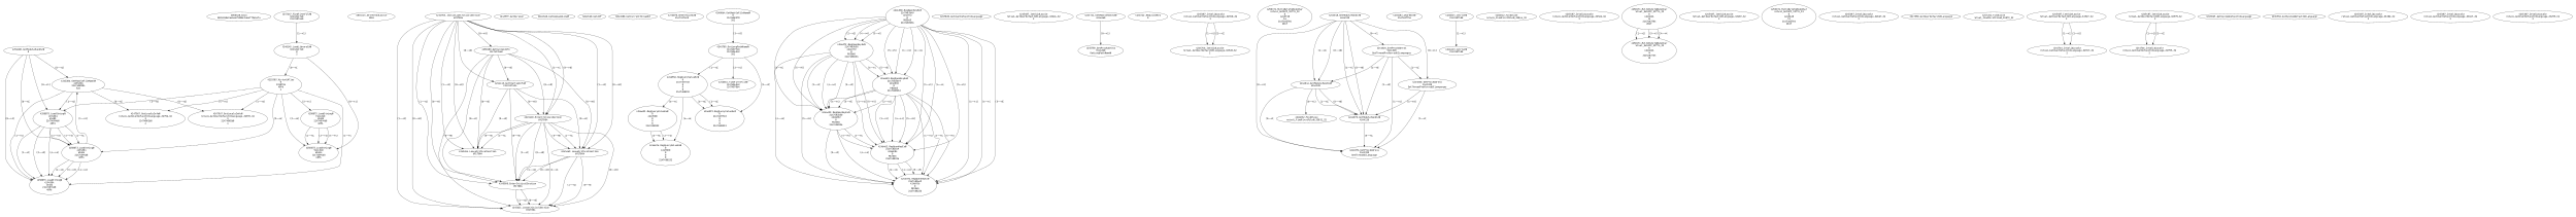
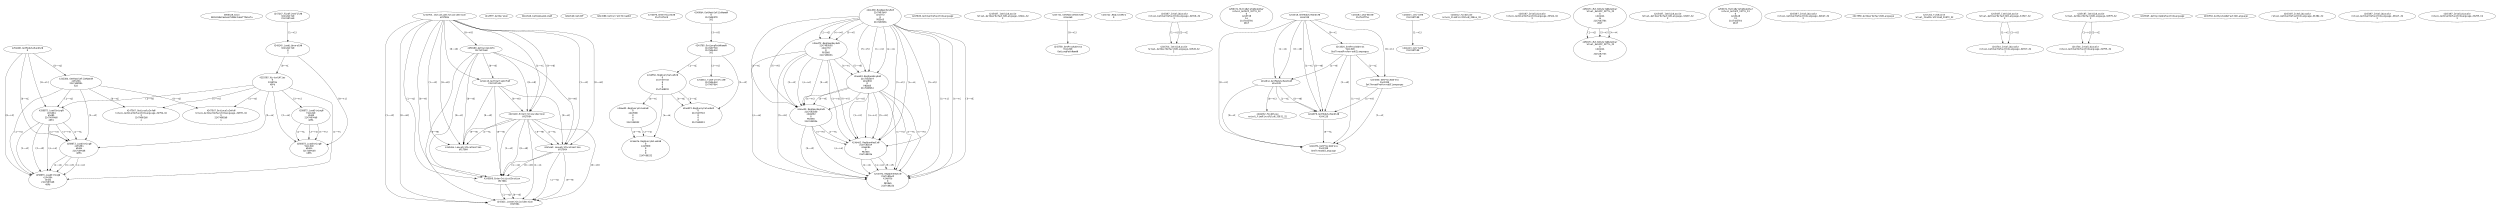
  digraph {
    fontname="JetBrains Mono"
    node [fontname="JetBrains Mono"]
    edge [fontname="JetBrains Mono"]
    n1 [label="6850628.main\n0034150e96a164f5308c1d6477961a7a"]
    n2 [label="4254480.GetModuleHandleW\n0"]
    n3 [label="4243306.GetModuleFileNameW\n4194304\n2147408904\n522"]
    n4 [label="4250073.LoadStringW\n4194304\n65485\n2147409468\n4096"]
    n5 [label="4250073.LoadStringW\n4194304\n65484\n2147409468\n4096"]
    n6 [label="4250073.LoadStringW\n4194304\n65483\n2147409468\n4096"]
    n7 [label="4247567.GetLocaleInfoW\nretval_GetUserDefaultUILanguage_32939_32\n3\n2147408268\n4"]
    n8 [label="4247567.GetLocaleInfoW\nretval_GetUserDefaultUILanguage_32996_32\n3\n2147408268\n4"]
-   n9 [label="6844434.SetThreadLocale\n1024"]
    n10 [label="4243965.InitializeCriticalSection\n6917004"]
    n11 [label="4250188.GetSystemInfo\n2147417660"]
    n12 [label="4214413.GetStartupInfoW\n2147417624"]
    n13 [label="4245418.EnterCriticalSection\n6917004"]
    n14 [label="4245469.LeaveCriticalSection\n6917004"]
    n15 [label="4245580.EnterCriticalSection\n6917004"]
    n16 [label="4245621.LeaveCriticalSection\n6917004"]
    n17 [label="4245454.LeaveCriticalSection\n6917004"]
    n18 [label="4243979.GetVersion\n"]
    n19 [label="6844540.GetCommandLineW\n"]
    n20 [label="6844560.GetACP\n"]
    n21 [label="6844580.GetCurrentThreadId\n"]
    n22 [label="4276690.GetVersionExW\n2147417420"]
    n23 [label="4248064.GetModuleFileNameW\n0\n2147408370\n261"]
    n24 [label="4245785.GetLongPathNameW\n2147407710\n2147406542\n261"]
    n25 [label="4246556.RegQueryValueExW\n0\n2147407710\n0\n0\n0\n2147408232"]
    n26 [label="4246014.FindFirstFileW\n2147406542\n2147407064"]
    n27 [label="4246599.RegQueryValueExW\n0\n2147407710\n0\n0\n0\n2147408232"]
    n28 [label="4215383.VirtualAlloc\n0\n1310704\n4096\n4"]
    n29 [label="4250073.LoadStringW\n9441340\n65485\n2147409468\n4096"]
    n30 [label="4250073.LoadStringW\n9441340\n65484\n2147409468\n4096"]
    n31 [label="4246338.RegOpenKeyExW\n2147483649\n4246772\n0\n983065\n2147408236"]
    n32 [label="4246372.RegOpenKeyExW\n2147483650\n4246772\n0\n983065\n2147408236"]
    n33 [label="4246402.RegOpenKeyExW\n2147483649\n4246832\n0\n983065\n2147408236"]
    n34 [label="4246432.RegOpenKeyExW\n2147483650\n4246832\n0\n983065\n2147408236"]
    n35 [label="4246462.RegOpenKeyExW\n2147483649\n4246884\n0\n983065\n2147408236"]
    n36 [label="4246492.RegOpenKeyExW\n2147483649\n4246936\n0\n983065\n2147408236"]
    n37 [label="4247883.GetUserDefaultUILanguage\n"]
    n38 [label="4245487.IsValidLocale\nretval_GetUserDefaultUILanguage_33246_32\n2"]
    n39 [label="4245741.GetModuleHandleW\n4246160"]
    n40 [label="4245758.GetProcAddress\n9441320\nGetLongPathNameW"]
    n41 [label="4246635.RegQueryValueExW\n0\n4247000\n0\n0\n0\n2147408232"]
    n42 [label="4246676.RegQueryValueExW\n0\n4247000\n0\n0\n0\n2147408232"]
    n43 [label="4246722.RegCloseKey\n0"]
    n44 [label="4245487.IsValidLocale\nretval_GetUserDefaultUILanguage_32928_32\n2"]
    n45 [label="4244766.IsValidLocale\nretval_GetUserDefaultUILanguage_32928_32\n2"]
    n46 [label="4250171.MultiByteToWideChar\nretval_GetACP_32774_32\n0\n4243728\n16\n2147403704\n2047"]
    n47 [label="4244018.GetModuleHandleW\n4244120"]
    n48 [label="4244024.GetProcAddress\n9441320\nGetThreadPreferredUILanguages"]
    n49 [label="4244044.GetModuleHandleW\n4244120"]
    n50 [label="4244050.GetProcAddress\n9441320\nSetThreadPreferredUILanguages"]
    n51 [label="4244070.GetModuleHandleW\n4244120"]
    n52 [label="4244076.GetProcAddress\n9441320\nGetThreadUILanguage"]
    n53 [label="4246032.FindClose\nretval_FindFirstFileW_33831_32"]
    n54 [label="4245683.CharNextW\n2147407716"]
    n55 [label="4246044.lstrlenW\n2147407108"]
    n56 [label="4246113.lstrlenW\n2147407108"]
    n57 [label="4246032.FindClose\nretval_FindFirstFileW_32844_32"]
    n58 [label="4245487.IsValidLocale\nretval_GetUserDefaultUILanguage_33562_32\n2"]
    n59 [label="4250171.MultiByteToWideChar\nretval_GetACP_32774_32\n0\n4243616\n14\n2147403704\n2047"]
    n60 [label="4250171.MultiByteToWideChar\nretval_GetACP_32774_32\n0\n4243616\n14\n3224282764\n15"]
    n61 [label="4245487.IsValidLocale\nretval_GetUserDefaultUILanguage_33139_32\n2"]
    n62 [label="4250171.MultiByteToWideChar\nretval_GetACP_32774_32\n0\n4243668\n11\n2147403704\n2047"]
    n63 [label="4245487.IsValidLocale\nretval_GetUserDefaultUILanguage_32867_32\n2"]
    n64 [label="4247558.GetUserDefaultUILanguage\n"]
    n65 [label="4247247.FindFirstFileW\n3224341740\n2147407640"]
    n66 [label="4248145.LoadLibraryExW\n3224341740\n0\n2"]
    n67 [label="4247263.FindClose\nretval_FindFirstFileW_33072_32"]
    n68 [label="4245487.IsValidLocale\nretval_GetUserDefaultUILanguage_32927_32\n2"]
    n69 [label="4244766.IsValidLocale\nretval_GetUserDefaultUILanguage_32927_32\n2"]
    n70 [label="4245487.IsValidLocale\nretval_GetUserDefaultUILanguage_32999_32\n2"]
    n71 [label="4244766.IsValidLocale\nretval_GetUserDefaultUILanguage_32999_32\n2"]
    n72 [label="4245525.GetSystemDefaultUILanguage\n"]
    n73 [label="4245552.GetSystemDefaultUILanguage\n"]
    n74 [label="4245487.IsValidLocale\nretval_GetUserDefaultUILanguage_33382_32\n2"]
    n75 [label="4245487.IsValidLocale\nretval_GetUserDefaultUILanguage_33347_32\n2"]
    n76 [label="4245487.IsValidLocale\nretval_GetUserDefaultUILanguage_33299_32\n2"]
    n2 -> n3 [label="(0-->1)"]
    n2 -> n4 [label="(0-->1)"]
    n2 -> n5 [label="(0-->1)"]
    n2 -> n6 [label="(0-->1)"]
    n3 -> n4 [label="(1-->1)"]
-   n5 -> n3 [label="(1-->1)"]
+   n3 -> n5 [label="(1-->1)"]
    n3 -> n6 [label="(1-->1)"]
    n3 -> n7 [label="(0-->2)"]
    n3 -> n8 [label="(0-->2)"]
    n4 -> n5 [label="(1-->1)"]
    n4 -> n5 [label="(3-->3)"]
    n4 -> n5 [label="(4-->4)"]
    n4 -> n6 [label="(1-->1)"]
    n4 -> n6 [label="(3-->3)"]
    n4 -> n6 [label="(4-->4)"]
    n5 -> n6 [label="(1-->1)"]
    n5 -> n6 [label="(3-->3)"]
    n5 -> n6 [label="(4-->4)"]
    n10 -> n11 [label="(0-->0)"]
    n10 -> n12 [label="(0-->0)"]
    n10 -> n13 [label="(1-->1)"]
    n10 -> n13 [label="(0-->0)"]
    n10 -> n14 [label="(1-->1)"]
    n10 -> n14 [label="(0-->0)"]
    n10 -> n15 [label="(1-->1)"]
    n10 -> n15 [label="(0-->0)"]
    n10 -> n16 [label="(1-->1)"]
    n10 -> n16 [label="(0-->0)"]
    n10 -> n17 [label="(1-->1)"]
    n10 -> n17 [label="(0-->0)"]
    n11 -> n12 [label="(0-->0)"]
    n11 -> n13 [label="(0-->0)"]
    n11 -> n14 [label="(0-->0)"]
    n11 -> n15 [label="(0-->0)"]
    n11 -> n16 [label="(0-->0)"]
    n11 -> n17 [label="(0-->0)"]
    n12 -> n13 [label="(0-->0)"]
    n12 -> n14 [label="(0-->0)"]
    n12 -> n15 [label="(0-->0)"]
    n12 -> n17 [label="(0-->0)"]
    n13 -> n14 [label="(1-->1)"]
    n13 -> n14 [label="(0-->0)"]
    n13 -> n15 [label="(1-->1)"]
    n13 -> n15 [label="(0-->0)"]
    n13 -> n16 [label="(1-->1)"]
    n13 -> n16 [label="(0-->0)"]
    n13 -> n17 [label="(1-->1)"]
    n13 -> n17 [label="(0-->0)"]
    n14 -> n15 [label="(1-->1)"]
    n14 -> n15 [label="(0-->0)"]
    n14 -> n16 [label="(1-->1)"]
    n14 -> n16 [label="(0-->0)"]
    n15 -> n16 [label="(1-->1)"]
    n15 -> n16 [label="(0-->0)"]
    n23 -> n24 [label="(3-->3)"]
    n24 -> n25 [label="(1-->2)"]
    n24 -> n26 [label="(2-->1)"]
    n24 -> n27 [label="(1-->2)"]
    n25 -> n27 [label="(2-->2)"]
    n25 -> n27 [label="(6-->6)"]
    n25 -> n41 [label="(6-->6)"]
    n25 -> n42 [label="(6-->6)"]
    n28 -> n4 [label="(3-->4)"]
    n28 -> n5 [label="(3-->4)"]
    n28 -> n6 [label="(3-->4)"]
    n28 -> n7 [label="(4-->4)"]
    n28 -> n8 [label="(4-->4)"]
    n28 -> n29 [label="(3-->4)"]
    n28 -> n30 [label="(3-->4)"]
    n29 -> n30 [label="(1-->1)"]
    n29 -> n30 [label="(3-->3)"]
    n29 -> n30 [label="(4-->4)"]
    n31 -> n32 [label="(2-->2)"]
    n31 -> n32 [label="(4-->4)"]
    n31 -> n32 [label="(5-->5)"]
    n31 -> n33 [label="(1-->1)"]
    n31 -> n33 [label="(4-->4)"]
    n31 -> n33 [label="(5-->5)"]
    n31 -> n34 [label="(4-->4)"]
    n31 -> n34 [label="(5-->5)"]
    n31 -> n35 [label="(1-->1)"]
    n31 -> n35 [label="(4-->4)"]
    n31 -> n35 [label="(5-->5)"]
    n31 -> n36 [label="(1-->1)"]
    n31 -> n36 [label="(4-->4)"]
    n31 -> n36 [label="(5-->5)"]
    n32 -> n33 [label="(4-->4)"]
    n32 -> n33 [label="(5-->5)"]
    n32 -> n34 [label="(1-->1)"]
    n32 -> n34 [label="(4-->4)"]
    n32 -> n34 [label="(5-->5)"]
    n32 -> n35 [label="(4-->4)"]
    n32 -> n35 [label="(5-->5)"]
    n32 -> n36 [label="(4-->4)"]
    n32 -> n36 [label="(5-->5)"]
    n33 -> n34 [label="(2-->2)"]
    n33 -> n34 [label="(4-->4)"]
    n33 -> n34 [label="(5-->5)"]
    n33 -> n35 [label="(1-->1)"]
    n33 -> n35 [label="(4-->4)"]
    n33 -> n35 [label="(5-->5)"]
    n33 -> n36 [label="(1-->1)"]
    n33 -> n36 [label="(4-->4)"]
    n33 -> n36 [label="(5-->5)"]
    n34 -> n35 [label="(4-->4)"]
    n34 -> n35 [label="(5-->5)"]
    n34 -> n36 [label="(4-->4)"]
    n34 -> n36 [label="(5-->5)"]
    n35 -> n36 [label="(1-->1)"]
    n35 -> n36 [label="(4-->4)"]
    n35 -> n36 [label="(5-->5)"]
    n39 -> n40 [label="(0-->1)"]
    n41 -> n42 [label="(2-->2)"]
    n41 -> n42 [label="(6-->6)"]
    n44 -> n45 [label="(1-->1)"]
    n44 -> n45 [label="(2-->2)"]
    n47 -> n48 [label="(0-->1)"]
    n47 -> n49 [label="(1-->1)"]
    n47 -> n49 [label="(0-->0)"]
    n47 -> n50 [label="(0-->1)"]
    n47 -> n51 [label="(1-->1)"]
    n47 -> n51 [label="(0-->0)"]
    n47 -> n52 [label="(0-->1)"]
    n48 -> n49 [label="(1-->0)"]
    n48 -> n50 [label="(1-->1)"]
    n48 -> n51 [label="(1-->0)"]
    n48 -> n52 [label="(1-->1)"]
    n49 -> n51 [label="(1-->1)"]
    n49 -> n51 [label="(0-->0)"]
    n49 -> n52 [label="(0-->1)"]
    n49 -> n53 [label="(0-->1)"]
    n50 -> n51 [label="(1-->0)"]
    n50 -> n52 [label="(1-->1)"]
    n51 -> n52 [label="(0-->1)"]
    n55 -> n56 [label="(1-->1)"]
    n59 -> n60 [label="(1-->1)"]
    n59 -> n60 [label="(3-->3)"]
    n59 -> n60 [label="(4-->4)"]
    n65 -> n66 [label="(1-->1)"]
    n66 -> n28 [label="(0-->1)"]
    n66 -> n30 [label="(0-->1)"]
    n68 -> n69 [label="(1-->1)"]
    n68 -> n69 [label="(2-->2)"]
    n70 -> n71 [label="(1-->1)"]
    n70 -> n71 [label="(2-->2)"]
  }
